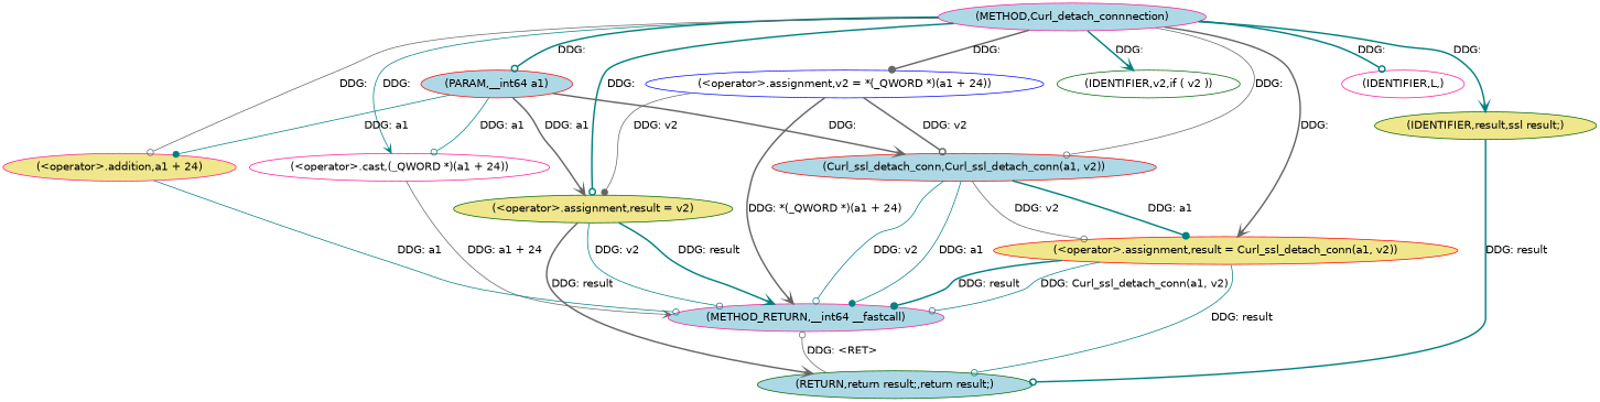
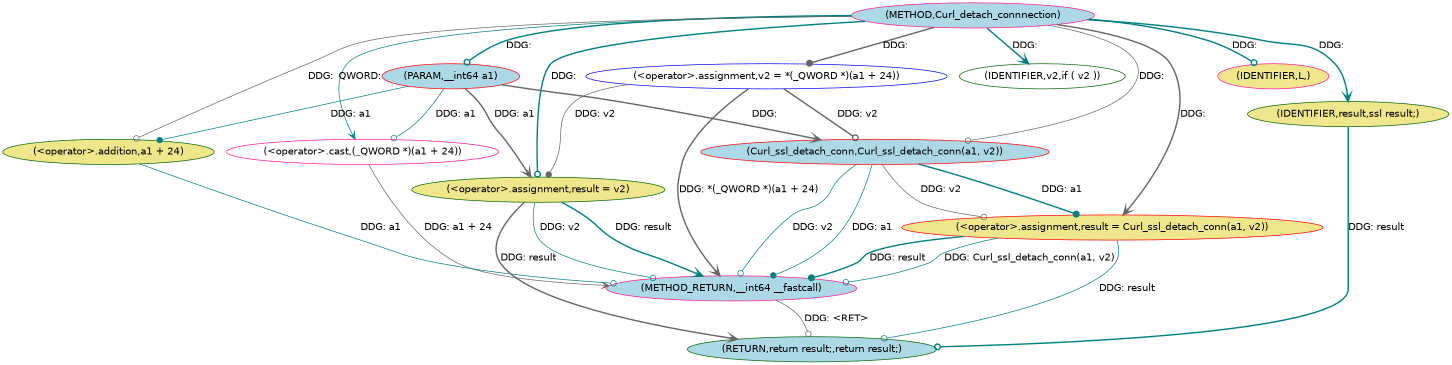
  digraph {
    fontname="DejaVu Sans"
    node [color=darkgreen fillcolor=lightblue fontname="DejaVu Sans" style=filled]
    edge [arrowhead=odot color=teal fontname="DejaVu Sans" style=bold]
    n1 [color=deeppink label="(METHOD,Curl_detach_connnection)"]
    n2 [color=red label="(PARAM,__int64 a1)"]
    n3 [color=blue fillcolor=white label="(<operator>.assignment,v2 = *(_QWORD *)(a1 + 24))"]
    n4 [color=deeppink fillcolor=white label="(<operator>.cast,(_QWORD *)(a1 + 24))"]
-   n5 [color=deeppink fillcolor=khaki label="(<operator>.addition,a1 + 24)"]
+   n5 [fillcolor=khaki label="(<operator>.addition,a1 + 24)"]
    n6 [fillcolor=khaki label="(<operator>.assignment,result = v2)"]
    n7 [fillcolor=white label="(IDENTIFIER,v2,if ( v2 ))"]
    n8 [color=red fillcolor=khaki label="(<operator>.assignment,result = Curl_ssl_detach_conn(a1, v2))"]
    n9 [color=red label="(Curl_ssl_detach_conn,Curl_ssl_detach_conn(a1, v2))"]
-   n10 [color=deeppink fillcolor=white label="(IDENTIFIER,L,)"]
+   n10 [color=deeppink fillcolor=khaki label="(IDENTIFIER,L,)"]
    n11 [fillcolor=khaki label="(IDENTIFIER,result,ssl result;)"]
    n12 [color=deeppink label="(METHOD_RETURN,__int64 __fastcall)"]
    n13 [label="(RETURN,return result;,return result;)"]
    n1 -> n2 [label="DDG: "]
    n1 -> n3 [arrowhead=dot color=gray40 label="DDG: "]
-   n1 -> n4 [arrowhead=vee label="DDG: " style=solid]
+   n1 -> n4 [arrowhead=vee label="QWORD: " style=solid]
    n1 -> n5 [color=gray40 label="DDG: " style=solid]
    n1 -> n6 [label="DDG: "]
    n1 -> n7 [arrowhead=vee label="DDG: "]
    n1 -> n8 [arrowhead=vee color=gray40 label="DDG: "]
    n1 -> n9 [color=gray40 label="DDG: " style=solid]
    n1 -> n10 [label="DDG: "]
    n1 -> n11 [arrowhead=vee label="DDG: "]
    n2 -> n4 [label="DDG: a1" style=solid]
    n2 -> n5 [arrowhead=dot label="DDG: a1" style=solid]
    n2 -> n6 [arrowhead=vee color=gray40 label="DDG: a1"]
    n2 -> n9 [arrowhead=vee color=gray40 label="DDG: "]
    n3 -> n6 [arrowhead=dot color=gray40 label="DDG: v2" style=solid]
    n3 -> n9 [color=gray40 label="DDG: v2"]
    n3 -> n12 [arrowhead=vee color=gray40 label="DDG: *(_QWORD *)(a1 + 24)"]
    n4 -> n12 [arrowhead=vee color=gray40 label="DDG: a1 + 24" style=solid]
    n5 -> n12 [label="DDG: a1" style=solid]
    n6 -> n12 [arrowhead=vee label="DDG: result"]
    n6 -> n12 [label="DDG: v2" style=solid]
    n6 -> n13 [arrowhead=vee color=gray40 label="DDG: result"]
    n8 -> n12 [label="DDG: Curl_ssl_detach_conn(a1, v2)" style=solid]
    n8 -> n12 [arrowhead=dot label="DDG: result"]
    n8 -> n13 [label="DDG: result" style=solid]
    n9 -> n8 [arrowhead=dot label="DDG: a1"]
    n9 -> n8 [color=gray40 label="DDG: v2" style=solid]
    n9 -> n12 [label="DDG: v2" style=solid]
    n9 -> n12 [arrowhead=dot label="DDG: a1" style=solid]
    n11 -> n13 [label="DDG: result"]
-   n13 -> n12 [color=gray40 label="DDG: <RET>" style=solid]
+   n12 -> n13 [color=gray40 label="DDG: <RET>" style=solid]
  }
